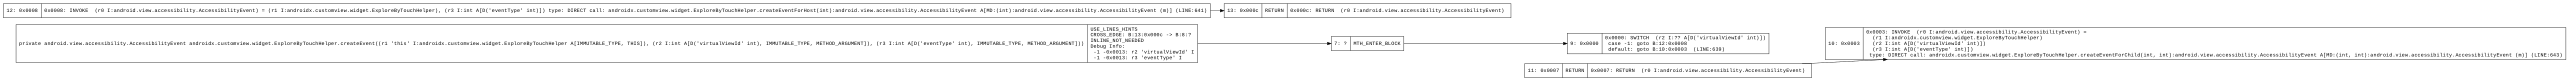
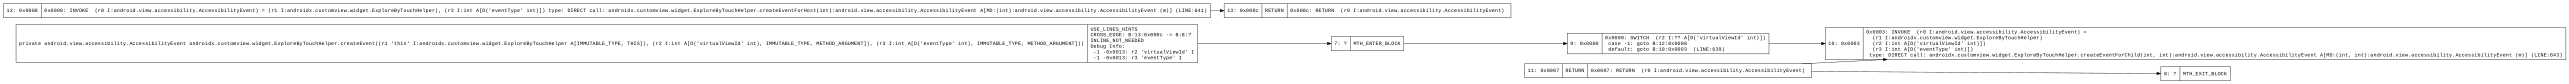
  digraph {
    fontname="Liberation Mono"
    rankdir=LR
    node [fontname="Liberation Mono" shape=record]
    edge [fontname="Liberation Mono"]
    n1 [label="{7\:\ ?|MTH_ENTER_BLOCK\l}"]
    n2 [label="{9\:\ 0x0000|0x0000: SWITCH  (r2 I:?? A[D('virtualViewId' int)])\l case \-1: goto B:12:0x0008\l default: goto B:10:0x0003  (LINE:639)\l}"]
    n3 [label="{10\:\ 0x0003|0x0003: INVOKE  (r0 I:android.view.accessibility.AccessibilityEvent) = \l  (r1 I:androidx.customview.widget.ExploreByTouchHelper)\l  (r2 I:int A[D('virtualViewId' int)])\l  (r3 I:int A[D('eventType' int)])\l type: DIRECT call: androidx.customview.widget.ExploreByTouchHelper.createEventForChild(int, int):android.view.accessibility.AccessibilityEvent A[MD:(int, int):android.view.accessibility.AccessibilityEvent (m)] (LINE:643)\l}"]
    n4 [label="{12\:\ 0x0008|0x0008: INVOKE  (r0 I:android.view.accessibility.AccessibilityEvent) = (r1 I:androidx.customview.widget.ExploreByTouchHelper), (r3 I:int A[D('eventType' int)]) type: DIRECT call: androidx.customview.widget.ExploreByTouchHelper.createEventForHost(int):android.view.accessibility.AccessibilityEvent A[MD:(int):android.view.accessibility.AccessibilityEvent (m)] (LINE:641)\l}"]
    n5 [label="{13\:\ 0x000c|RETURN\l|0x000c: RETURN  (r0 I:android.view.accessibility.AccessibilityEvent) \l}"]
    n6 [label="{11\:\ 0x0007|RETURN\l|0x0007: RETURN  (r0 I:android.view.accessibility.AccessibilityEvent) \l}"]
+   n7 [label="{8\:\ ?|MTH_EXIT_BLOCK\l}"]
    n8 [label="{private android.view.accessibility.AccessibilityEvent androidx.customview.widget.ExploreByTouchHelper.createEvent((r1 'this' I:androidx.customview.widget.ExploreByTouchHelper A[IMMUTABLE_TYPE, THIS]), (r2 I:int A[D('virtualViewId' int), IMMUTABLE_TYPE, METHOD_ARGUMENT]), (r3 I:int A[D('eventType' int), IMMUTABLE_TYPE, METHOD_ARGUMENT]))  | USE_LINES_HINTS\lCROSS_EDGE: B:13:0x000c \-\> B:8:?\lINLINE_NOT_NEEDED\lDebug Info:\l  \-1 \-0x0013: r2 'virtualViewId' I\l  \-1 \-0x0013: r3 'eventType' I\l}"]
    n1 -> n2
+   n2 -> n3
    n4 -> n5
    n6 -> n3
+   n6 -> n7
    n8 -> n1
  }
